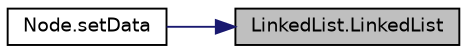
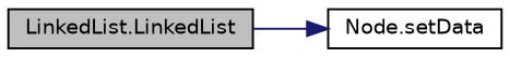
  digraph {
    rankdir=LR
    node [color=black fontname=Helvetica fontsize=10 shape=record style=filled]
    n1 [fillcolor=grey75 fontcolor=black height=0.2 label="LinkedList.LinkedList" width=0.4]
    n2 [fillcolor=white height=0.2 label="Node.setData" width=0.4]
-   n2 -> n1 [color=midnightblue fontname=Helvetica fontsize=10 labelfontname=Helvetica labelfontsize=10 style=solid]
+   n1 -> n2 [color=midnightblue fontname=Helvetica fontsize=10 labelfontname=Helvetica labelfontsize=10 style=solid]
  }
